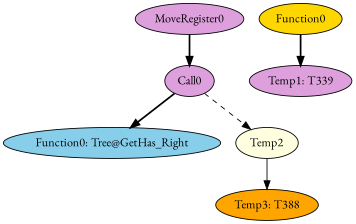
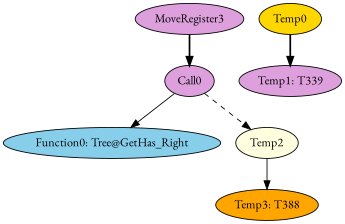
  digraph {
    fontname="EB Garamond"
    ordering=out
    node [fillcolor=plum fontname="EB Garamond" style=filled]
    edge [fontname="EB Garamond" style=solid]
    "Function0: Tree@GetHas_Right" [fillcolor=skyblue]
    Call0
    Temp2 [fillcolor=lightyellow]
    n4 [fillcolor=orange label="Temp3: T388"]
-   MoveRegister0
-   Temp0 [fillcolor=gold label=Function0]
+   MoveRegister0 [label=MoveRegister3]
+   Temp0 [fillcolor=gold]
    "Temp1: T339"
-   Call0 -> "Function0: Tree@GetHas_Right" [style=bold]
+   Call0 -> "Function0: Tree@GetHas_Right"
    Call0 -> Temp2 [style=dashed]
    Temp2 -> n4
    MoveRegister0 -> Call0 [style=bold]
    Temp0 -> "Temp1: T339" [style=bold]
  }
